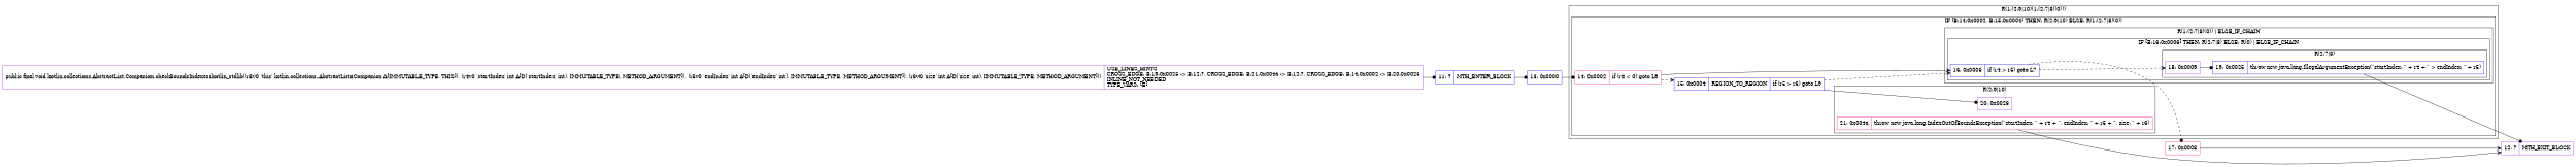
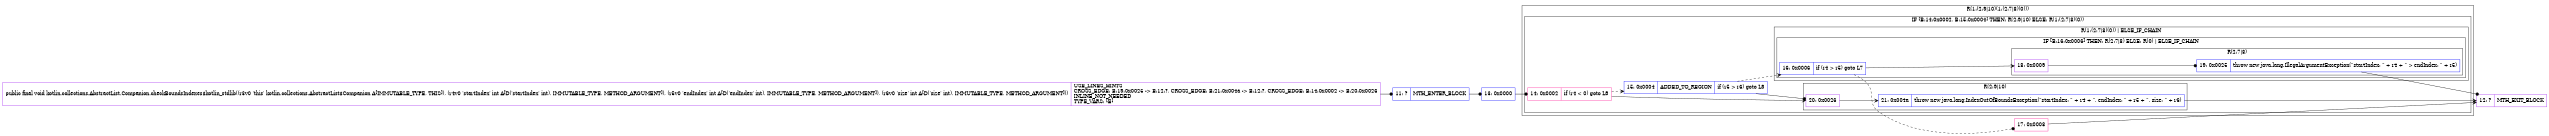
  digraph {
    rankdir=LR
    node [color=blue shape=record]
    edge [arrowhead=vee]
    n1 [color=purple label="{20\:\ 0x0026}"]
-   n2 [color=deeppink label="{21\:\ 0x004a|throw new java.lang.IndexOutOfBoundsException(\"startIndex: \" + r4 + \", endIndex: \" + r5 + \", size: \" + r6)\l}"]
+   n2 [label="{21\:\ 0x004a|throw new java.lang.IndexOutOfBoundsException(\"startIndex: \" + r4 + \", endIndex: \" + r5 + \", size: \" + r6)\l}"]
    n3 [color=purple label="{18\:\ 0x0009}"]
    n4 [label="{19\:\ 0x0025|throw new java.lang.IllegalArgumentException(\"startIndex: \" + r4 + \" \> endIndex: \" + r5)\l}"]
    n5 [label="{16\:\ 0x0006|if (r4 \> r5) goto L7\l}"]
    n6 [color=deeppink label="{14\:\ 0x0002|if (r4 \< 0) goto L9\l}"]
-   n7 [label="{15\:\ 0x0004|REGION_TO_REGION\l|if (r5 \> r6) goto L9\l}"]
+   n7 [label="{15\:\ 0x0004|ADDED_TO_REGION\l|if (r5 \> r6) goto L9\l}"]
    n8 [color=purple label="{12\:\ ?|MTH_EXIT_BLOCK\l}"]
    n9 [color=deeppink label="{17\:\ 0x0008}"]
    n10 [label="{11\:\ ?|MTH_ENTER_BLOCK\l}"]
    n11 [label="{13\:\ 0x0000}"]
    n12 [color=purple label="{public final void kotlin.collections.AbstractList.Companion.checkBoundsIndexes$kotlin_stdlib((r3v0 'this' kotlin.collections.AbstractList$Companion A[IMMUTABLE_TYPE, THIS]), (r4v0 'startIndex' int A[D('startIndex' int), IMMUTABLE_TYPE, METHOD_ARGUMENT]), (r5v0 'endIndex' int A[D('endIndex' int), IMMUTABLE_TYPE, METHOD_ARGUMENT]), (r6v0 'size' int A[D('size' int), IMMUTABLE_TYPE, METHOD_ARGUMENT]))  | USE_LINES_HINTS\lCROSS_EDGE: B:19:0x0025 \-\> B:12:?, CROSS_EDGE: B:21:0x004a \-\> B:12:?, CROSS_EDGE: B:14:0x0002 \-\> B:20:0x0026\lINLINE_NOT_NEEDED\lTYPE_VARS: [E]\l}"]
    subgraph cluster_1 {
      label="R(1:(2:9|10)(1:(2:7|8)(0)))"
      subgraph cluster_2 {
        label="IF [B:14:0x0002, B:15:0x0004] THEN: R(2:9|10) ELSE: R(1:(2:7|8)(0))"
        n6
        n7
        subgraph cluster_3 {
          label="R(2:9|10)"
          n1
          n2
        }
        subgraph cluster_4 {
          label="R(1:(2:7|8)(0)) | ELSE_IF_CHAIN\l"
          subgraph cluster_5 {
            label="IF [B:16:0x0006] THEN: R(2:7|8) ELSE: R(0) | ELSE_IF_CHAIN\l"
            n5
            subgraph cluster_6 {
              label="R(2:7|8)"
              n3
              n4
            }
            subgraph cluster_7 {
              label="R(0)"
            }
          }
        }
      }
    }
+   n1 -> n2
    n2 -> n8
    n3 -> n4 [arrowhead=dot]
    n4 -> n8 [arrowhead=dot]
-   n5 -> n3 [style=dashed]
+   n5 -> n3
    n5 -> n9 [arrowhead=dot style=dashed]
-   n6 -> n5
+   n6 -> n1
    n6 -> n7 [style=dashed]
    n7 -> n1 [arrowhead=dot]
    n7 -> n5 [style=dashed]
    n9 -> n8
    n10 -> n11 [arrowhead=dot]
    n11 -> n6 [arrowhead=dot]
    n12 -> n10 [arrowhead=dot]
  }
